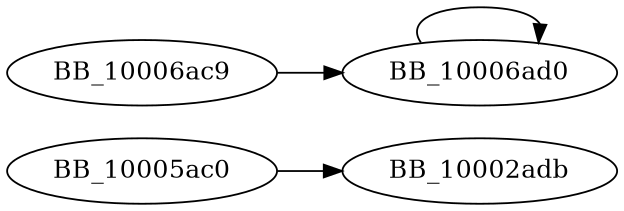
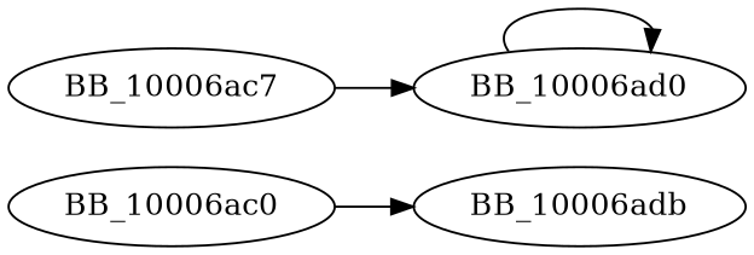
  digraph {
    rankdir=LR
-   BB_10006ac0 [label=BB_10005ac0]
-   BB_10006adb [label=BB_10002adb]
-   BB_10006ac9
+   BB_10006ac0
+   BB_10006adb
+   BB_10006ac9 [label=BB_10006ac7]
    BB_10006ad0
    BB_10006ac0 -> BB_10006adb
    BB_10006ac9 -> BB_10006ad0
    BB_10006ad0 -> BB_10006ad0
  }
